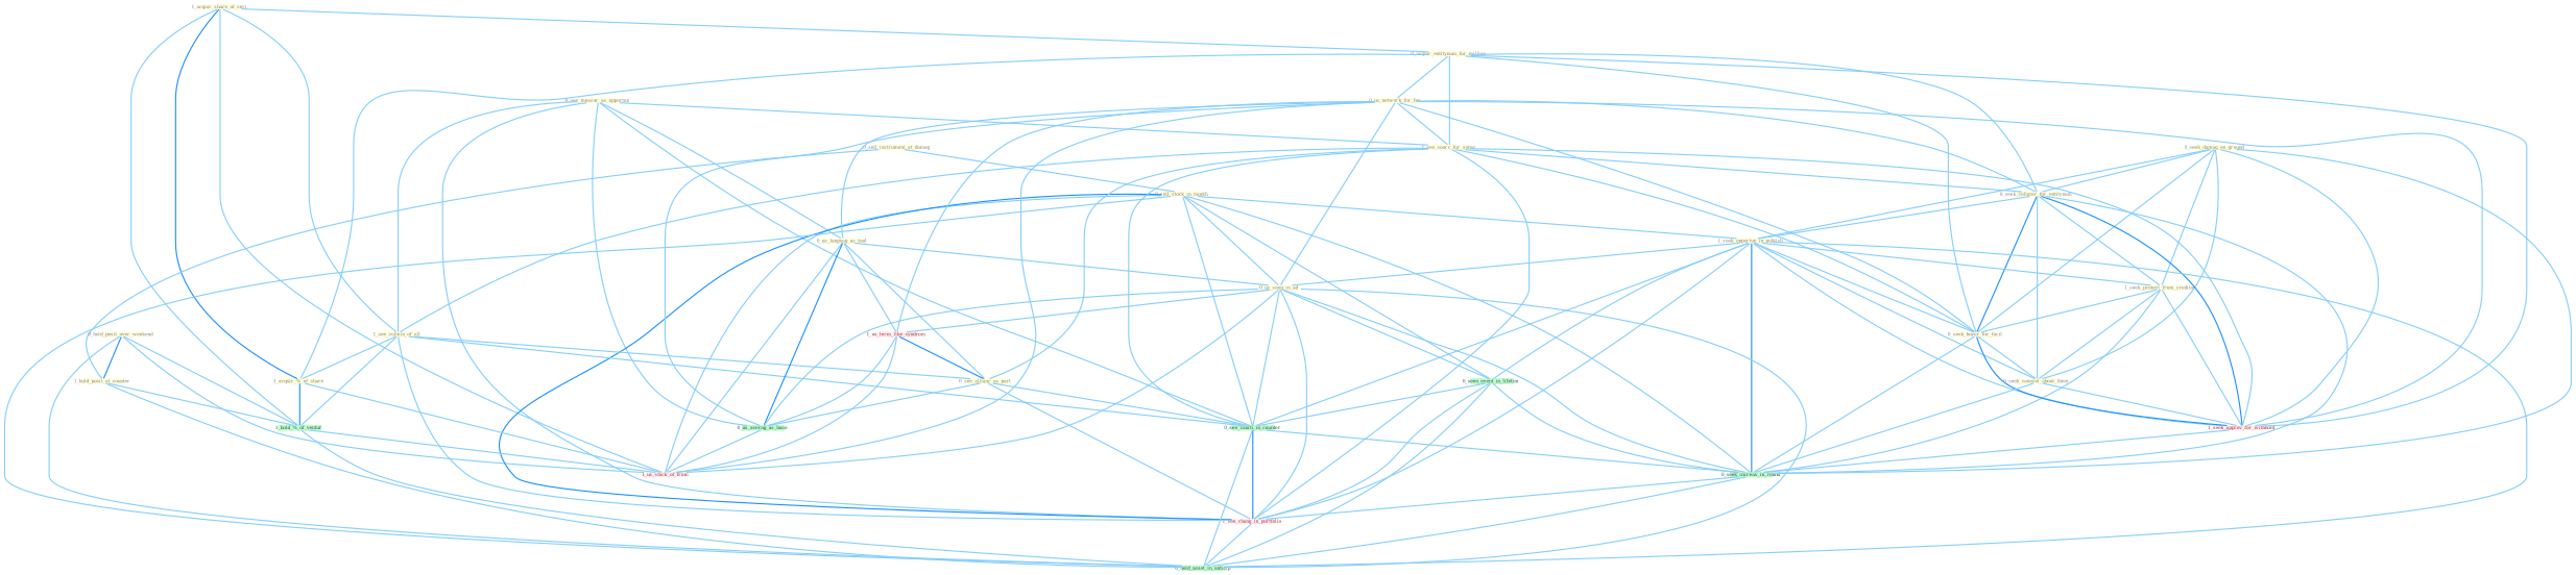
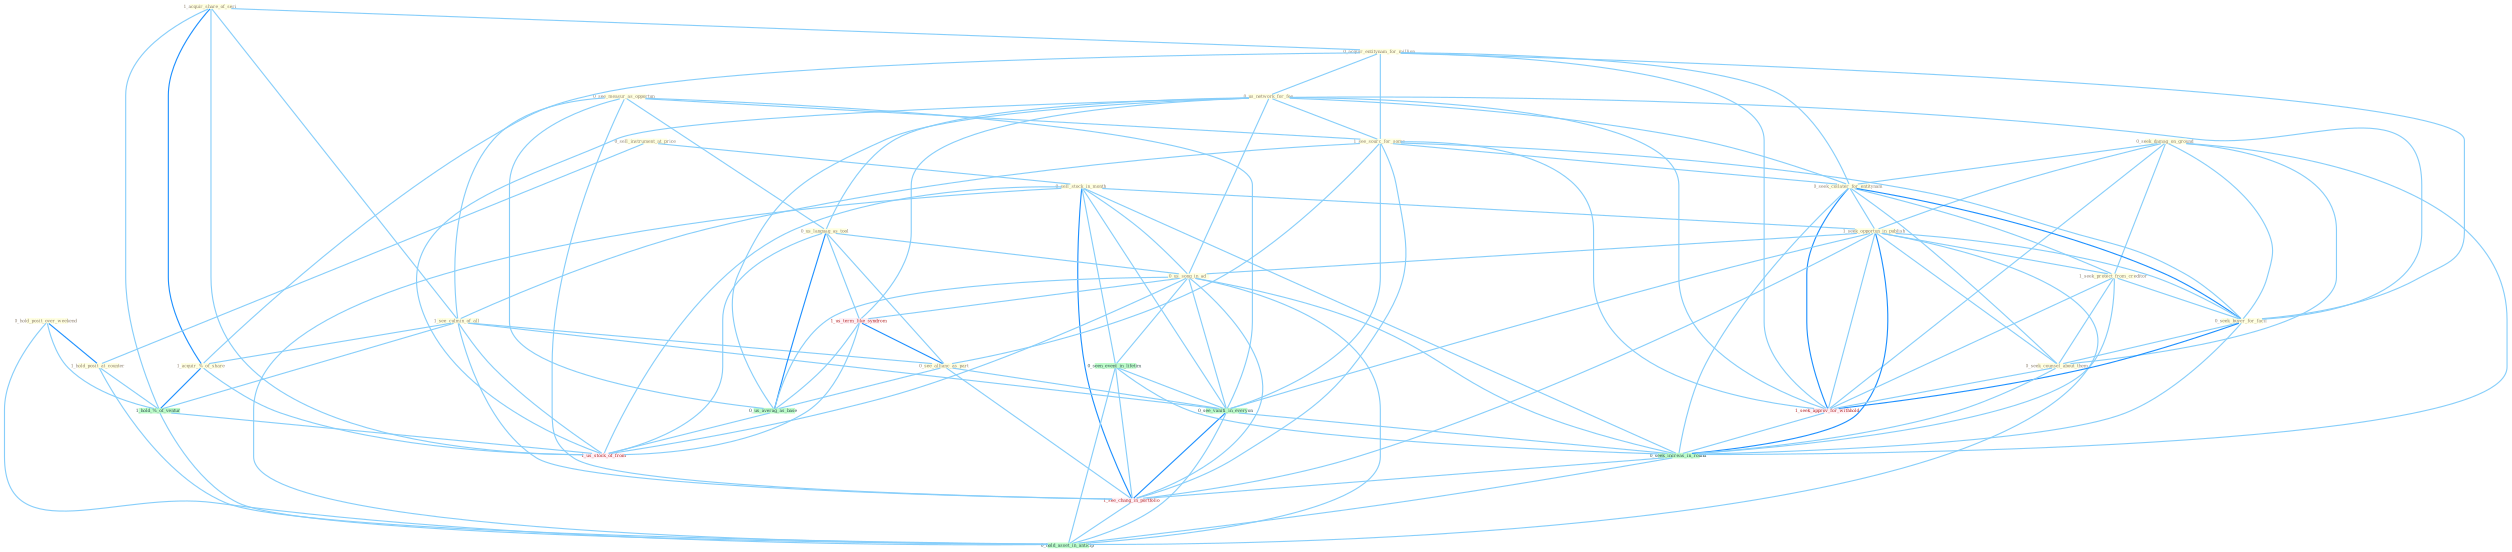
  graph {
    node [color="#ffffe0" fixedsize=true fontcolor="#8b7d6b" fontsize=4 shape=polygon style=filled]
    edge [color="#87cefa" w=1]
    "1_acquir_share_of_seri " [height=.06 width=.5]
    "0_see_measur_as_opportun " [height=.06 width=.5]
-   "0_sell_instrument_at_price " [height=.06 width=.5 label="0_sell_instrument_at_damag"]
+   "0_sell_instrument_at_price " [height=.06 width=.5]
    "0_hold_posit_over_weekend " [height=.06 width=.5]
    "0_acquir_entitynam_for_million " [height=.06 width=.5]
    "0_sell_stock_in_month " [height=.06 width=.5]
    "0_us_network_for_fee " [height=.06 width=.5]
    "1_see_sourc_for_some " [height=.06 width=.5]
    "0_seek_damag_on_ground " [height=.06 width=.5]
    "1_hold_posit_at_counter " [height=.06 width=.5]
    "0_seek_collater_for_entitynam " [height=.06 width=.5]
    "1_see_culmin_of_all " [height=.06 width=.5]
    "1_seek_opportun_in_publish " [height=.06 width=.5]
    "0_us_languag_as_tool " [height=.06 width=.5]
    "1_seek_protect_from_creditor " [height=.06 width=.5]
    "1_acquir_%_of_share " [height=.06 width=.5]
    "0_seek_buyer_for_facil " [height=.06 width=.5]
    "0_seek_counsel_about_them " [height=.06 width=.5]
    "0_see_allianc_as_part " [height=.06 width=.5]
    "0_us_song_in_ad " [height=.06 width=.5]
    "1_us_term_like_syndrom " [color="#fff0f5" fontcolor="#b22222" height=.06 width=.5]
    "1_seek_approv_for_withhold " [color="#fff0f5" fontcolor="#b22222" height=.06 width=.5]
    n23 [color="#fff0f5" fontcolor="#b22222" height=.06 label="1_us_stock_of_from" width=.5]
    "1_see_chang_in_portfolio " [color="#fff0f5" fontcolor="#b22222" height=.06 width=.5]
    "1_hold_%_of_ventur " [color="#BDFCC9" fontcolor="#2f4f4f" height=.06 width=.5]
    "0_us_averag_as_base " [color="#BDFCC9" fontcolor="#2f4f4f" height=.06 width=.5]
-   "0_see_vaniti_in_everyon " [color="#BDFCC9" fontcolor="#2f4f4f" height=.06 width=.5 label="0_see_vaniti_in_counter"]
+   "0_see_vaniti_in_everyon " [color="#BDFCC9" fontcolor="#2f4f4f" height=.06 width=.5]
    "0_hold_asset_in_anticip " [color="#BDFCC9" fontcolor="#2f4f4f" height=.06 width=.5]
    "0_seen_event_in_lifetim " [color="#BDFCC9" fontcolor="#2f4f4f" height=.06 width=.5]
    "0_seek_increas_in_round " [color="#BDFCC9" fontcolor="#2f4f4f" height=.06 width=.5]
    subgraph sub_1 {
      "1_acquir_share_of_seri "
      "0_see_measur_as_opportun "
      "0_sell_instrument_at_price "
      "0_hold_posit_over_weekend "
      "0_acquir_entitynam_for_million "
      "0_sell_stock_in_month "
      "0_us_network_for_fee "
      "1_see_sourc_for_some "
      "0_seek_damag_on_ground "
      "1_hold_posit_at_counter "
      "0_seek_collater_for_entitynam "
      "1_see_culmin_of_all "
      "1_seek_opportun_in_publish "
      "0_us_languag_as_tool "
      "1_seek_protect_from_creditor "
      "1_acquir_%_of_share "
      "0_seek_buyer_for_facil "
      "0_seek_counsel_about_them "
      "0_see_allianc_as_part "
      "0_us_song_in_ad "
    }
    subgraph sub_2 {
      "1_us_term_like_syndrom "
      "1_seek_approv_for_withhold "
      n23
      "1_see_chang_in_portfolio "
    }
    "1_acquir_share_of_seri " -- "0_acquir_entitynam_for_million "
    "1_acquir_share_of_seri " -- "1_see_culmin_of_all "
    "1_acquir_share_of_seri " -- "1_acquir_%_of_share " [color="#1e90ff" w=2]
    "1_acquir_share_of_seri " -- n23
    "1_acquir_share_of_seri " -- "1_hold_%_of_ventur "
    "0_see_measur_as_opportun " -- "1_see_sourc_for_some "
    "0_see_measur_as_opportun " -- "1_see_culmin_of_all "
    "0_see_measur_as_opportun " -- "0_us_languag_as_tool "
    "0_see_measur_as_opportun " -- "1_see_chang_in_portfolio "
    "0_see_measur_as_opportun " -- "0_us_averag_as_base "
    "0_see_measur_as_opportun " -- "0_see_vaniti_in_everyon "
    "0_sell_instrument_at_price " -- "0_sell_stock_in_month "
    "0_sell_instrument_at_price " -- "1_hold_posit_at_counter "
    "0_hold_posit_over_weekend " -- "1_hold_posit_at_counter " [color="#1e90ff" w=2]
    "0_hold_posit_over_weekend " -- "1_hold_%_of_ventur "
    "0_hold_posit_over_weekend " -- "0_hold_asset_in_anticip "
    "0_acquir_entitynam_for_million " -- "0_us_network_for_fee "
    "0_acquir_entitynam_for_million " -- "1_see_sourc_for_some "
    "0_acquir_entitynam_for_million " -- "0_seek_collater_for_entitynam "
    "0_acquir_entitynam_for_million " -- "1_acquir_%_of_share "
    "0_acquir_entitynam_for_million " -- "0_seek_buyer_for_facil "
    "0_acquir_entitynam_for_million " -- "1_seek_approv_for_withhold "
    "0_sell_stock_in_month " -- "1_seek_opportun_in_publish "
    "0_sell_stock_in_month " -- "0_us_song_in_ad "
    "0_sell_stock_in_month " -- n23
    "0_sell_stock_in_month " -- "1_see_chang_in_portfolio " [color="#1e90ff"]
    "0_sell_stock_in_month " -- "0_see_vaniti_in_everyon "
    "0_sell_stock_in_month " -- "0_hold_asset_in_anticip "
    "0_sell_stock_in_month " -- "0_seen_event_in_lifetim "
    "0_sell_stock_in_month " -- "0_seek_increas_in_round "
    "0_us_network_for_fee " -- "1_see_sourc_for_some "
    "0_us_network_for_fee " -- "0_seek_collater_for_entitynam "
    "0_us_network_for_fee " -- "0_us_languag_as_tool "
    "0_us_network_for_fee " -- "0_seek_buyer_for_facil "
    "0_us_network_for_fee " -- "0_us_song_in_ad "
    "0_us_network_for_fee " -- "1_us_term_like_syndrom "
    "0_us_network_for_fee " -- "1_seek_approv_for_withhold "
    "0_us_network_for_fee " -- n23
    "0_us_network_for_fee " -- "0_us_averag_as_base "
    "1_see_sourc_for_some " -- "0_seek_collater_for_entitynam "
    "1_see_sourc_for_some " -- "1_see_culmin_of_all "
    "1_see_sourc_for_some " -- "0_seek_buyer_for_facil "
    "1_see_sourc_for_some " -- "0_see_allianc_as_part "
    "1_see_sourc_for_some " -- "1_seek_approv_for_withhold "
    "1_see_sourc_for_some " -- "1_see_chang_in_portfolio "
    "1_see_sourc_for_some " -- "0_see_vaniti_in_everyon "
    "0_seek_damag_on_ground " -- "0_seek_collater_for_entitynam "
    "0_seek_damag_on_ground " -- "1_seek_opportun_in_publish "
    "0_seek_damag_on_ground " -- "1_seek_protect_from_creditor "
    "0_seek_damag_on_ground " -- "0_seek_buyer_for_facil "
    "0_seek_damag_on_ground " -- "0_seek_counsel_about_them "
    "0_seek_damag_on_ground " -- "1_seek_approv_for_withhold "
    "0_seek_damag_on_ground " -- "0_seek_increas_in_round "
    "1_hold_posit_at_counter " -- "1_hold_%_of_ventur "
    "1_hold_posit_at_counter " -- "0_hold_asset_in_anticip "
    "0_seek_collater_for_entitynam " -- "1_seek_opportun_in_publish "
    "0_seek_collater_for_entitynam " -- "1_seek_protect_from_creditor "
    "0_seek_collater_for_entitynam " -- "0_seek_buyer_for_facil " [color="#1e90ff" w=2]
    "0_seek_collater_for_entitynam " -- "0_seek_counsel_about_them "
    "0_seek_collater_for_entitynam " -- "1_seek_approv_for_withhold " [color="#1e90ff" w=2]
    "0_seek_collater_for_entitynam " -- "0_seek_increas_in_round "
    "1_see_culmin_of_all " -- "1_acquir_%_of_share "
    "1_see_culmin_of_all " -- "0_see_allianc_as_part "
-   "0_hold_posit_over_weekend " -- n23
+   "1_see_culmin_of_all " -- n23
    "1_see_culmin_of_all " -- "1_see_chang_in_portfolio "
    "1_see_culmin_of_all " -- "1_hold_%_of_ventur "
    "1_see_culmin_of_all " -- "0_see_vaniti_in_everyon "
    "1_seek_opportun_in_publish " -- "1_seek_protect_from_creditor "
    "1_seek_opportun_in_publish " -- "0_seek_buyer_for_facil "
    "1_seek_opportun_in_publish " -- "0_seek_counsel_about_them "
    "1_seek_opportun_in_publish " -- "0_us_song_in_ad "
    "1_seek_opportun_in_publish " -- "1_seek_approv_for_withhold "
    "1_seek_opportun_in_publish " -- "1_see_chang_in_portfolio "
    "1_seek_opportun_in_publish " -- "0_see_vaniti_in_everyon "
    "1_seek_opportun_in_publish " -- "0_hold_asset_in_anticip "
-   "1_seek_opportun_in_publish " -- "0_seen_event_in_lifetim "
    "1_seek_opportun_in_publish " -- "0_seek_increas_in_round " [color="#1e90ff" w=2]
    "0_us_languag_as_tool " -- "0_see_allianc_as_part "
    "0_us_languag_as_tool " -- "0_us_song_in_ad "
    "0_us_languag_as_tool " -- "1_us_term_like_syndrom "
    "0_us_languag_as_tool " -- n23
    "0_us_languag_as_tool " -- "0_us_averag_as_base " [color="#1e90ff" w=2]
    "1_seek_protect_from_creditor " -- "0_seek_buyer_for_facil "
    "1_seek_protect_from_creditor " -- "0_seek_counsel_about_them "
    "1_seek_protect_from_creditor " -- "1_seek_approv_for_withhold "
    "1_seek_protect_from_creditor " -- "0_seek_increas_in_round "
    "1_acquir_%_of_share " -- n23
    "1_acquir_%_of_share " -- "1_hold_%_of_ventur " [color="#1e90ff" w=2]
    "0_seek_buyer_for_facil " -- "0_seek_counsel_about_them "
    "0_seek_buyer_for_facil " -- "1_seek_approv_for_withhold " [color="#1e90ff" w=2]
    "0_seek_buyer_for_facil " -- "0_seek_increas_in_round "
    "0_seek_counsel_about_them " -- "1_seek_approv_for_withhold "
    "0_seek_counsel_about_them " -- "0_seek_increas_in_round "
    "0_see_allianc_as_part " -- "1_see_chang_in_portfolio "
    "0_see_allianc_as_part " -- "0_us_averag_as_base "
    "0_see_allianc_as_part " -- "0_see_vaniti_in_everyon "
    "0_us_song_in_ad " -- "1_us_term_like_syndrom "
    "0_us_song_in_ad " -- n23
    "0_us_song_in_ad " -- "1_see_chang_in_portfolio "
    "0_us_song_in_ad " -- "0_us_averag_as_base "
    "0_us_song_in_ad " -- "0_see_vaniti_in_everyon "
    "0_us_song_in_ad " -- "0_hold_asset_in_anticip "
    "0_us_song_in_ad " -- "0_seen_event_in_lifetim "
    "0_us_song_in_ad " -- "0_seek_increas_in_round "
    "1_us_term_like_syndrom " -- "0_see_allianc_as_part " [color="#1e90ff" w=2]
    "1_us_term_like_syndrom " -- n23
    "1_seek_approv_for_withhold " -- "0_seek_increas_in_round "
    "1_see_chang_in_portfolio " -- "0_hold_asset_in_anticip "
    "1_hold_%_of_ventur " -- n23
    "1_hold_%_of_ventur " -- "0_hold_asset_in_anticip "
    "0_us_averag_as_base " -- "1_us_term_like_syndrom "
    "0_us_averag_as_base " -- n23
    "0_see_vaniti_in_everyon " -- "1_see_chang_in_portfolio " [color="#1e90ff" w=2]
    "0_see_vaniti_in_everyon " -- "0_hold_asset_in_anticip "
    "0_see_vaniti_in_everyon " -- "0_seek_increas_in_round "
    "0_seen_event_in_lifetim " -- "1_see_chang_in_portfolio "
    "0_seen_event_in_lifetim " -- "0_see_vaniti_in_everyon "
    "0_seen_event_in_lifetim " -- "0_hold_asset_in_anticip "
    "0_seen_event_in_lifetim " -- "0_seek_increas_in_round "
    "0_seek_increas_in_round " -- "1_see_chang_in_portfolio "
    "0_seek_increas_in_round " -- "0_hold_asset_in_anticip "
  }
